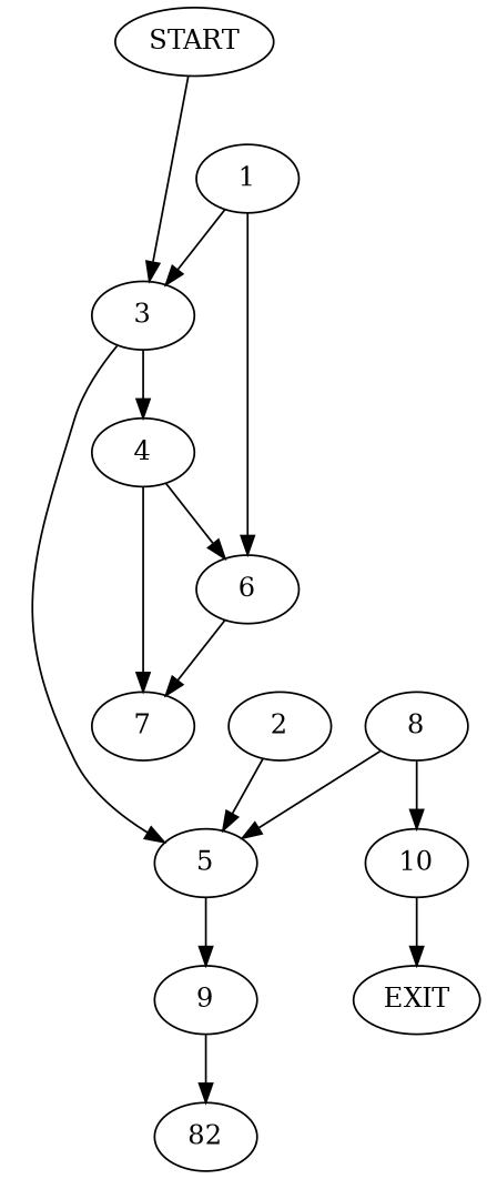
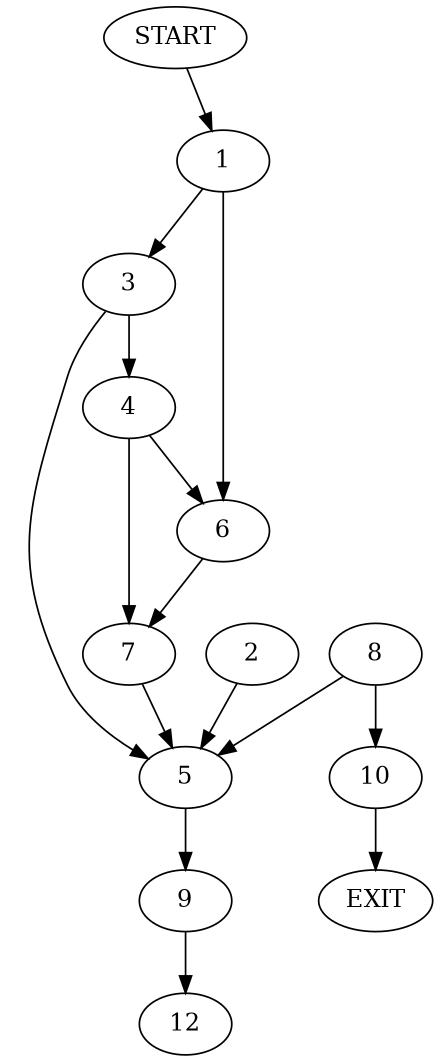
  digraph {
    n1 [label=START]
    1
    3
    6
    2
    5
    4
    9
    7
    8
    10
-   12 [label=82]
+   12
    n13 [label=EXIT]
-   n1 -> 3
+   n1 -> 1
    1 -> 3
    1 -> 6
    3 -> 5
    3 -> 4
    6 -> 7
    2 -> 5
    5 -> 9
    4 -> 6
    4 -> 7
    9 -> 12
+   7 -> 5
    8 -> 5
    8 -> 10
    10 -> n13
  }
